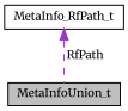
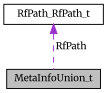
  digraph {
    fontname=Merriweather
    node [color=black fontname=Merriweather fontsize=10 shape=record style=filled]
    n1 [fillcolor=grey75 fontcolor=black height=0.2 label=MetaInfoUnion_t width=0.4]
-   n2 [fillcolor=white height=0.2 label=MetaInfo_RfPath_t width=0.4]
+   n2 [fillcolor=white height=0.2 label=RfPath_RfPath_t width=0.4]
    n2 -> n1 [color=darkorchid3 dir=back fontname=Merriweather fontsize=10 label=" RfPath" labelfontname=Helvetica labelfontsize=10 style=dashed]
  }
